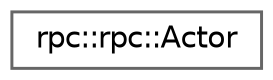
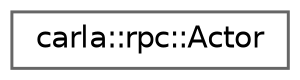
  digraph {
    rankdir=LR
-   n1 [color=grey40 fillcolor=white fontname=Helvetica fontsize=10 height=0.2 label="rpc::rpc::Actor" shape=box style=filled width=0.4]
+   n1 [color=grey40 fillcolor=white fontname=Helvetica fontsize=10 height=0.2 label="carla::rpc::Actor" shape=box style=filled width=0.4]
  }
